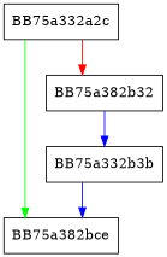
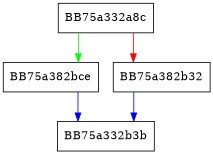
  digraph {
    splines=ortho
    node [shape=box]
    edge [color=blue]
    n1 [label=BB75a382bce]
-   BB75a332a2c
+   BB75a332a2c [label=BB75a332a8c]
    n3 [label=BB75a382b32]
    BB75a332b3b
-   BB75a332b3b -> n1
+   n1 -> BB75a332b3b
    BB75a332a2c -> n1 [color=green]
    BB75a332a2c -> n3 [color=red]
    n3 -> BB75a332b3b
  }
